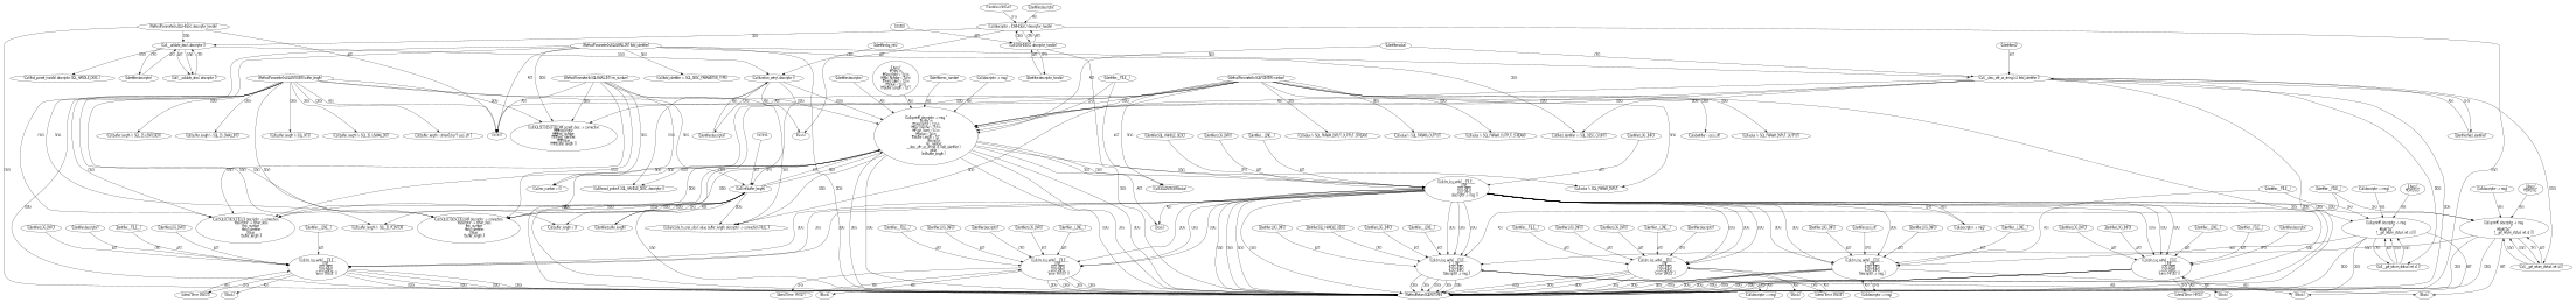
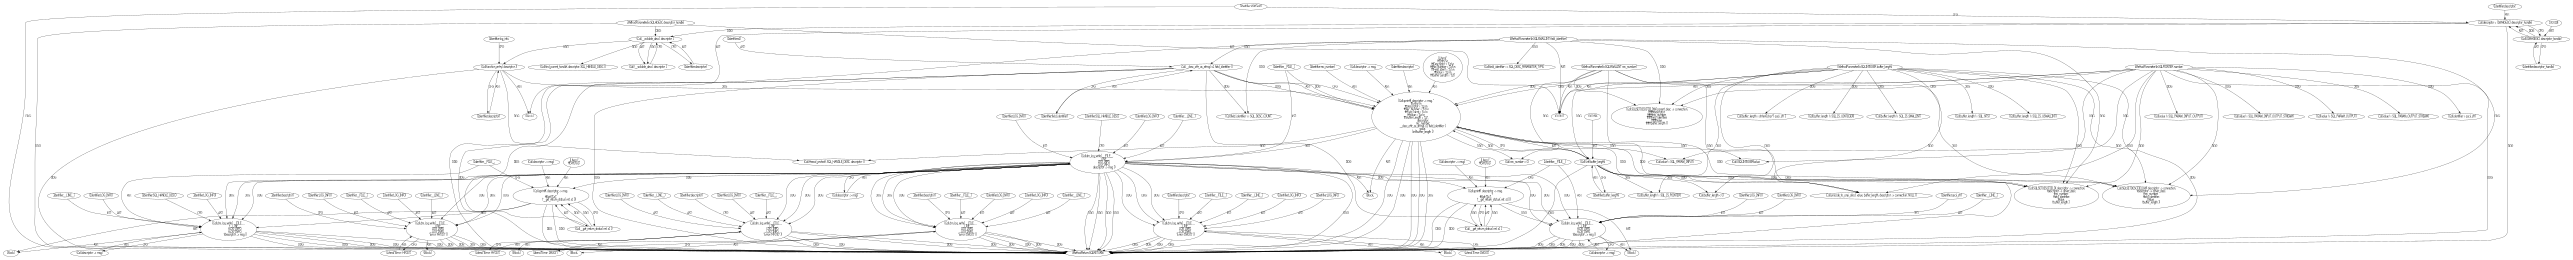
  digraph {
    fontname="Comic Neue"
    node [fontname="Comic Neue"]
    edge [fontname="Comic Neue"]
    n1 [label="(Call,dm_log_write( __FILE__, \n                __LINE__, \n                LOG_INFO, \n                LOG_INFO, \n                descriptor -> msg ))"]
    n2 [label="(Call,dm_log_write( __FILE__, \n                __LINE__, \n                LOG_INFO, \n                LOG_INFO, \n                \"Error: HY010\" ))"]
    n3 [label="(Call,dm_log_write( __FILE__, \n                __LINE__, \n                LOG_INFO, \n                LOG_INFO, \n                \"Error: HY010\" ))"]
    n4 [label="(Call,dm_log_write( __FILE__, \n                __LINE__, \n                LOG_INFO, \n                LOG_INFO, \n                \"Error: IM001\" ))"]
    n5 [label="(Call,sprintf( descriptor -> msg, \n                \t\"\n\t\tExit:[%s]\",\n                    \t__get_return_status( ret, s1 )))"]
    n6 [label="(Call,dm_log_write( __FILE__, \n                \t__LINE__, \n                \tLOG_INFO, \n                \tLOG_INFO, \n                \tdescriptor -> msg ))"]
    n7 [label="(Call,dm_log_write( __FILE__, \n                __LINE__, \n                LOG_INFO, \n                LOG_INFO, \n                \"Error: IM001\" ))"]
    n8 [label="(Call,sprintf( descriptor -> msg, \n                \t\"\n\t\tExit:[%s]\",\n                    \t__get_return_status( ret, s1 )))"]
    n9 [label="(Call,dm_log_write( __FILE__, \n                \t__LINE__, \n                \tLOG_INFO, \n                \tLOG_INFO, \n                \tdescriptor -> msg ))"]
    n10 [label="(Block,)"]
    n11 [label="(Call,descriptor -> msg)"]
    n12 [label="(MethodReturn,SQLRETURN)"]
    n13 [label="(Block,)"]
    n14 [label="(Literal,\"Error: HY010\")"]
    n15 [label="(Literal,\"Error: HY010\")"]
    n16 [label="(Block,)"]
    n17 [label="(Block,)"]
    n18 [label="(Literal,\"Error: IM001\")"]
    n19 [label="(Call,__get_return_status( ret, s1 ))"]
    n20 [label="(Block,)"]
    n21 [label="(Call,descriptor -> msg)"]
    n22 [label="(Block,)"]
    n23 [label="(Literal,\"Error: IM001\")"]
    n24 [label="(Call,__get_return_status( ret, s1 ))"]
    n25 [label="(Block,)"]
    n26 [label="(Call,descriptor -> msg)"]
    n27 [label="(Call,sprintf( descriptor -> msg, \"\n\t\tEntry:\\n\n\t\t\tDescriptor = %p\\n\n\t\t\tRec Number = %d\\n\n\t\t\tField Ident = %s\\n\n\t\t\tValue = %p\\n\n\t\t\tBuffer Length = %d\",\n                descriptor,\n                rec_number,\n                __desc_attr_as_string( s1, field_identifier ),\n                value, \n                (int)buffer_length ))"]
    n28 [label="(Call,(int)buffer_length)"]
    n29 [label="(Call,value != SQL_PARAM_INPUT)"]
    n30 [label="(Call,SQLSETDESCFIELD( descriptor -> connection,\n            \tdescriptor -> driver_desc,\n            \trec_number, \n            \tfield_identifier,\n            \tvalue, \n            \tbuffer_length ))"]
    n31 [label="(Call,(SQLINTEGER)value)"]
    n32 [label="(Call,rec_number < 0)"]
    n33 [label="(Call,thread_protect( SQL_HANDLE_DESC, descriptor ))"]
    n34 [label="(Call,unicode_to_ansi_alloc( value, buffer_length, descriptor -> connection, NULL ))"]
    n35 [label="(Call,SQLSETDESCFIELDW( descriptor -> connection,\n            \tdescriptor -> driver_desc,\n            \trec_number, \n            \tfield_identifier,\n            \tvalue, \n            \tbuffer_length ))"]
    n36 [label="(Call,buffer_length < 0)"]
    n37 [label="(Call,buffer_length != SQL_IS_POINTER)"]
    n38 [label="(Identifier,buffer_length)"]
    n39 [label="(Call,function_entry( descriptor ))"]
    n40 [label="(Identifier,descriptor)"]
    n41 [label="(Block,)"]
    n42 [label="(Call,__validate_desc( descriptor ))"]
    n43 [label="(Call,!__validate_desc( descriptor ))"]
    n44 [label="(Call,find_parent_handle( descriptor, SQL_HANDLE_DESC ))"]
    n45 [label="(Identifier,descriptor)"]
    n46 [label="(Call,descriptor = (DMHDESC) descriptor_handle)"]
    n47 [label="(Call,(DMHDESC) descriptor_handle)"]
    n48 [label="(Identifier,descriptor_handle)"]
    n49 [label="(MethodParameterIn,SQLHDESC descriptor_handle)"]
    1000107
    n51 [label="(MethodParameterIn,SQLSMALLINT rec_number)"]
    n52 [label="(Call,SQLSETDESCFIELDW( parent_desc -> connection,\n\t\t\t\t\t\t\tdescriptor,\n\t\t\t\t\t\t\trec_number,\n\t\t\t\t\t\t\tfield_identifier,\n\t\t\t\t\t\t\tvalue,\n\t\t\t\t\t\t\tbuffer_length ))"]
    n53 [label="(Call,__desc_attr_as_string( s1, field_identifier ))"]
    n54 [label="(Identifier,field_identifier)"]
    n55 [label="(Call,field_identifier == SQL_DESC_COUNT)"]
    n56 [label="(MethodParameterIn,SQLSMALLINT field_identifier)"]
    n57 [label="(Call,field_identifier == SQL_DESC_PARAMETER_TYPE)"]
    n58 [label="(MethodParameterIn,SQLPOINTER number)"]
    n59 [label="(Call,value != SQL_PARAM_OUTPUT_STREAM)"]
    n60 [label="(Call,identifier = ascii_str)"]
    n61 [label="(Call,value != SQL_PARAM_INPUT_OUTPUT)"]
    n62 [label="(Call,value != SQL_PARAM_INPUT_OUTPUT_STREAM)"]
    n63 [label="(Call,value != SQL_PARAM_OUTPUT)"]
    n64 [label="(MethodParameterIn,SQLINTEGER buffer_length)"]
    n65 [label="(Call,buffer_length != SQL_NTS)"]
    n66 [label="(Call,buffer_length != SQL_IS_USMALLINT)"]
    n67 [label="(Call,buffer_length = strlen((char*) ascii_str ))"]
    n68 [label="(Call,buffer_length != SQL_IS_UINTEGER)"]
    n69 [label="(Call,buffer_length != SQL_IS_SMALLINT)"]
    n70 [label="(Call,descriptor -> msg)"]
    n71 [label="(Identifier,descriptor)"]
    n72 [label="(Identifier,log_info)"]
    n73 [label="(Identifier,__LINE__)"]
-   n74 [label="(Identifier,value)"]
    n75 [label="(Identifier,descriptor)"]
    n76 [label="(Identifier,descriptor)"]
    n77 [label="(Identifier,LOG_INFO)"]
    n78 [label="(Identifier,__LINE__)"]
    n79 [label="(Identifier,SQL_HANDLE_DESC)"]
    n80 [label="(Identifier,__FILE__)"]
    n81 [label="(Call,descriptor -> msg)"]
    n82 [label="(Identifier,LOG_INFO)"]
    n83 [label="(Identifier,LOG_INFO)"]
    n84 [label="(Identifier,LOG_INFO)"]
    n85 [label="(Identifier,__LINE__)"]
    n86 [label="(Identifier,LOG_INFO)"]
    n87 [label="(Identifier,ascii_str)"]
    n88 [label="(Identifier,LOG_INFO)"]
    n89 [label="(Identifier,__LINE__)"]
    n90 [label="(Literal,\"\n\t\tExit:[%s]\")"]
    n91 [label="(Identifier,__FILE__)"]
    n92 [label="(Identifier,__FILE__)"]
    n93 [label="(Literal,\"\n\t\tExit:[%s]\")"]
    n94 [label="(Identifier,__FILE__)"]
    n95 [label="(Identifier,LOG_INFO)"]
    n96 [label="(Identifier,s1)"]
    n97 [label="(Identifier,__LINE__)"]
    n98 [label="(Call,descriptor -> msg)"]
    n99 [label="(Identifier,__FILE__)"]
    n100 [label="(Identifier,LOG_INFO)"]
    n101 [label="(Identifier,LOG_INFO)"]
    n102 [label="(Identifier,__LINE__)"]
    n103 [label="(Identifier,descriptor)"]
    n104 [label="(Identifier,__FILE__)"]
    n105 [label="(Identifier,LOG_INFO)"]
    n106 [label="(Identifier,LOG_INFO)"]
    n107 [label="(Identifier,__LINE__)"]
    n108 [label="(Identifier,__FILE__)"]
    n109 [label="(Identifier,LOG_INFO)"]
    n110 [label="(Identifier,isStrField)"]
    n111 [label="(Identifier,LOG_INFO)"]
    n112 [label="(Literal,\"\n\t\tEntry:\\n\n\t\t\tDescriptor = %p\\n\n\t\t\tRec Number = %d\\n\n\t\t\tField Ident = %s\\n\n\t\t\tValue = %p\\n\n\t\t\tBuffer Length = %d\")"]
    n113 [label="(Identifier,LOG_INFO)"]
    n114 [label="(Identifier,descriptor)"]
    n115 [label="(Identifier,descriptor)"]
    n116 [label="(Identifier,rec_number)"]
    n117 [label="(Identifier,SQL_HANDLE_DESC)"]
    1000118
    1000196
    n1 -> n2 [label="DDG: "]
    n1 -> n2 [label="DDG: "]
    n1 -> n2 [label="DDG: "]
    n1 -> n3 [label="DDG: "]
    n1 -> n3 [label="DDG: "]
    n1 -> n3 [label="DDG: "]
    n1 -> n4 [label="DDG: "]
    n1 -> n4 [label="DDG: "]
    n1 -> n4 [label="DDG: "]
    n1 -> n5 [label="DDG: "]
    n1 -> n6 [label="DDG: "]
    n1 -> n6 [label="DDG: "]
    n1 -> n6 [label="DDG: "]
    n1 -> n7 [label="DDG: "]
    n1 -> n7 [label="DDG: "]
    n1 -> n7 [label="DDG: "]
    n1 -> n8 [label="DDG: "]
    n1 -> n9 [label="DDG: "]
    n1 -> n9 [label="DDG: "]
    n1 -> n9 [label="DDG: "]
    n1 -> n10 [label="AST: "]
    n1 -> n11 [label="CFG: "]
    n1 -> n12 [label="DDG: "]
    n1 -> n12 [label="DDG: "]
    n1 -> n12 [label="DDG: "]
    n1 -> n12 [label="DDG: "]
    n1 -> n12 [label="DDG: "]
    n2 -> n12 [label="DDG: "]
    n2 -> n12 [label="DDG: "]
    n2 -> n12 [label="DDG: "]
    n2 -> n12 [label="DDG: "]
    n2 -> n13 [label="AST: "]
    n2 -> n14 [label="CFG: "]
    n3 -> n12 [label="DDG: "]
    n3 -> n12 [label="DDG: "]
    n3 -> n12 [label="DDG: "]
    n3 -> n12 [label="DDG: "]
    n3 -> n15 [label="CFG: "]
    n3 -> n16 [label="AST: "]
    n4 -> n12 [label="DDG: "]
    n4 -> n12 [label="DDG: "]
    n4 -> n12 [label="DDG: "]
    n4 -> n12 [label="DDG: "]
    n4 -> n17 [label="AST: "]
    n4 -> n18 [label="CFG: "]
    n5 -> n6 [label="DDG: "]
    n5 -> n12 [label="DDG: "]
    n5 -> n12 [label="DDG: "]
    n5 -> n19 [label="CFG: "]
    n5 -> n20 [label="AST: "]
    n6 -> n12 [label="DDG: "]
    n6 -> n12 [label="DDG: "]
    n6 -> n12 [label="DDG: "]
    n6 -> n12 [label="DDG: "]
    n6 -> n12 [label="DDG: "]
    n6 -> n20 [label="AST: "]
    n6 -> n21 [label="CFG: "]
    n7 -> n12 [label="DDG: "]
    n7 -> n12 [label="DDG: "]
    n7 -> n12 [label="DDG: "]
    n7 -> n12 [label="DDG: "]
    n7 -> n22 [label="AST: "]
    n7 -> n23 [label="CFG: "]
    n8 -> n9 [label="DDG: "]
    n8 -> n12 [label="DDG: "]
    n8 -> n12 [label="DDG: "]
    n8 -> n24 [label="CFG: "]
    n8 -> n25 [label="AST: "]
    n9 -> n12 [label="DDG: "]
    n9 -> n12 [label="DDG: "]
    n9 -> n12 [label="DDG: "]
    n9 -> n12 [label="DDG: "]
    n9 -> n12 [label="DDG: "]
    n9 -> n25 [label="AST: "]
    n9 -> n26 [label="CFG: "]
    n11 -> n1 [label="AST: "]
    n14 -> n2 [label="AST: "]
    n15 -> n3 [label="AST: "]
    n18 -> n4 [label="AST: "]
    n19 -> n5 [label="AST: "]
    n19 -> n5 [label="DDG: "]
    n19 -> n5 [label="DDG: "]
    n21 -> n6 [label="AST: "]
    n23 -> n7 [label="AST: "]
    n24 -> n8 [label="AST: "]
    n24 -> n8 [label="DDG: "]
    n24 -> n8 [label="DDG: "]
    n26 -> n9 [label="AST: "]
    n27 -> n1 [label="DDG: "]
    n27 -> n10 [label="AST: "]
    n27 -> n12 [label="DDG: "]
    n27 -> n12 [label="DDG: "]
    n27 -> n12 [label="DDG: "]
    n27 -> n12 [label="DDG: "]
    n27 -> n12 [label="DDG: "]
    n27 -> n28 [label="CFG: "]
    n27 -> n29 [label="DDG: "]
    n27 -> n30 [label="DDG: "]
    n27 -> n31 [label="DDG: "]
    n27 -> n32 [label="DDG: "]
    n27 -> n33 [label="DDG: "]
    n27 -> n34 [label="DDG: "]
    n27 -> n35 [label="DDG: "]
    n28 -> n12 [label="DDG: "]
    n28 -> n27 [label="AST: "]
    n28 -> n27 [label="DDG: "]
    n28 -> n30 [label="DDG: "]
    n28 -> n34 [label="DDG: "]
    n28 -> n35 [label="DDG: "]
    n28 -> n36 [label="DDG: "]
    n28 -> n37 [label="DDG: "]
    n28 -> n38 [label="CFG: "]
    n38 -> n28 [label="AST: "]
    n39 -> n12 [label="DDG: "]
    n39 -> n27 [label="DDG: "]
    n39 -> n33 [label="DDG: "]
    n39 -> n40 [label="CFG: "]
    n39 -> n41 [label="AST: "]
    n40 -> n39 [label="AST: "]
    n42 -> n39 [label="DDG: "]
    n42 -> n43 [label="AST: "]
    n42 -> n43 [label="DDG: "]
    n42 -> n44 [label="DDG: "]
    n42 -> n45 [label="CFG: "]
    n43 -> n42 [label="CFG: "]
    n45 -> n42 [label="AST: "]
    n46 -> n12 [label="DDG: "]
    n46 -> n41 [label="AST: "]
    n46 -> n42 [label="DDG: "]
    n46 -> n47 [label="CFG: "]
-   n47 -> n12 [label="DDG: "]
+   n110 -> n12 [label="DDG: "]
    n47 -> n46 [label="AST: "]
    n47 -> n46 [label="DDG: "]
    n47 -> n48 [label="CFG: "]
    n48 -> n47 [label="AST: "]
    n49 -> n12 [label="DDG: "]
    n49 -> n42 [label="DDG: "]
    n49 -> 1000107 [label="AST: "]
    n51 -> n12 [label="DDG: "]
    n51 -> n27 [label="DDG: "]
    n51 -> n30 [label="DDG: "]
    n51 -> n32 [label="DDG: "]
    n51 -> n35 [label="DDG: "]
    n51 -> 1000107 [label="AST: "]
    n51 -> n52 [label="DDG: "]
    n53 -> n12 [label="DDG: "]
    n53 -> n12 [label="DDG: "]
    n53 -> n19 [label="DDG: "]
    n53 -> n24 [label="DDG: "]
    n53 -> n27 [label="AST: "]
    n53 -> n27 [label="DDG: "]
    n53 -> n27 [label="DDG: "]
    n53 -> n54 [label="CFG: "]
    n53 -> n55 [label="DDG: "]
    n54 -> n53 [label="AST: "]
    n56 -> n12 [label="DDG: "]
    n56 -> n30 [label="DDG: "]
    n56 -> n35 [label="DDG: "]
    n56 -> 1000107 [label="AST: "]
    n56 -> n52 [label="DDG: "]
    n56 -> n53 [label="DDG: "]
    n56 -> n55 [label="DDG: "]
    n56 -> n57 [label="DDG: "]
    n58 -> n12 [label="DDG: "]
    n58 -> n27 [label="DDG: "]
    n58 -> n29 [label="DDG: "]
    n58 -> n30 [label="DDG: "]
    n58 -> n31 [label="DDG: "]
    n58 -> n34 [label="DDG: "]
    n58 -> n35 [label="DDG: "]
    n58 -> 1000107 [label="AST: "]
    n58 -> n52 [label="DDG: "]
    n58 -> n59 [label="DDG: "]
    n58 -> n60 [label="DDG: "]
    n58 -> n61 [label="DDG: "]
    n58 -> n62 [label="DDG: "]
    n58 -> n63 [label="DDG: "]
    n64 -> n12 [label="DDG: "]
    n64 -> n28 [label="DDG: "]
    n64 -> n30 [label="DDG: "]
    n64 -> n34 [label="DDG: "]
    n64 -> n35 [label="DDG: "]
    n64 -> n36 [label="DDG: "]
    n64 -> n37 [label="DDG: "]
    n64 -> 1000107 [label="AST: "]
    n64 -> n52 [label="DDG: "]
    n64 -> n65 [label="DDG: "]
    n64 -> n66 [label="DDG: "]
    n64 -> n67 [label="DDG: "]
    n64 -> n68 [label="DDG: "]
    n64 -> n69 [label="DDG: "]
    n70 -> n27 [label="AST: "]
    n71 -> n4 [label="CFG: "]
    n72 -> n39 [label="CFG: "]
    n73 -> n2 [label="AST: "]
-   n74 -> n27 [label="AST: "]
-   n74 -> n53 [label="CFG: "]
    n75 -> n27 [label="AST: "]
    n76 -> n2 [label="CFG: "]
    n77 -> n1 [label="AST: "]
    n78 -> n1 [label="AST: "]
    n79 -> n6 [label="CFG: "]
    n80 -> n4 [label="AST: "]
    n81 -> n5 [label="AST: "]
    n82 -> n3 [label="AST: "]
    n83 -> n9 [label="AST: "]
    n84 -> n9 [label="AST: "]
    n85 -> n7 [label="AST: "]
    n86 -> n1 [label="AST: "]
    n87 -> n9 [label="CFG: "]
    n88 -> n2 [label="AST: "]
    n89 -> n4 [label="AST: "]
    n90 -> n5 [label="AST: "]
    n91 -> n1 [label="AST: "]
    n91 -> n27 [label="CFG: "]
    n92 -> n5 [label="CFG: "]
    n92 -> n6 [label="AST: "]
    n93 -> n8 [label="AST: "]
    n94 -> n8 [label="CFG: "]
    n94 -> n9 [label="AST: "]
    n95 -> n6 [label="AST: "]
    n96 -> n53 [label="AST: "]
    n97 -> n6 [label="AST: "]
    n98 -> n8 [label="AST: "]
    n99 -> n3 [label="AST: "]
    n100 -> n6 [label="AST: "]
    n101 -> n3 [label="AST: "]
    n102 -> n9 [label="AST: "]
    n103 -> n7 [label="CFG: "]
    n104 -> n2 [label="AST: "]
    n105 -> n4 [label="AST: "]
    n106 -> n4 [label="AST: "]
    n107 -> n3 [label="AST: "]
    n108 -> n7 [label="AST: "]
    n109 -> n2 [label="AST: "]
    n110 -> n46 [label="CFG: "]
    n111 -> n7 [label="AST: "]
    n112 -> n27 [label="AST: "]
    n113 -> n7 [label="AST: "]
    n114 -> n3 [label="CFG: "]
    n115 -> n46 [label="AST: "]
    n116 -> n27 [label="AST: "]
    n117 -> n1 [label="CFG: "]
    1000118 -> n47 [label="AST: "]
    1000196 -> n28 [label="AST: "]
  }
